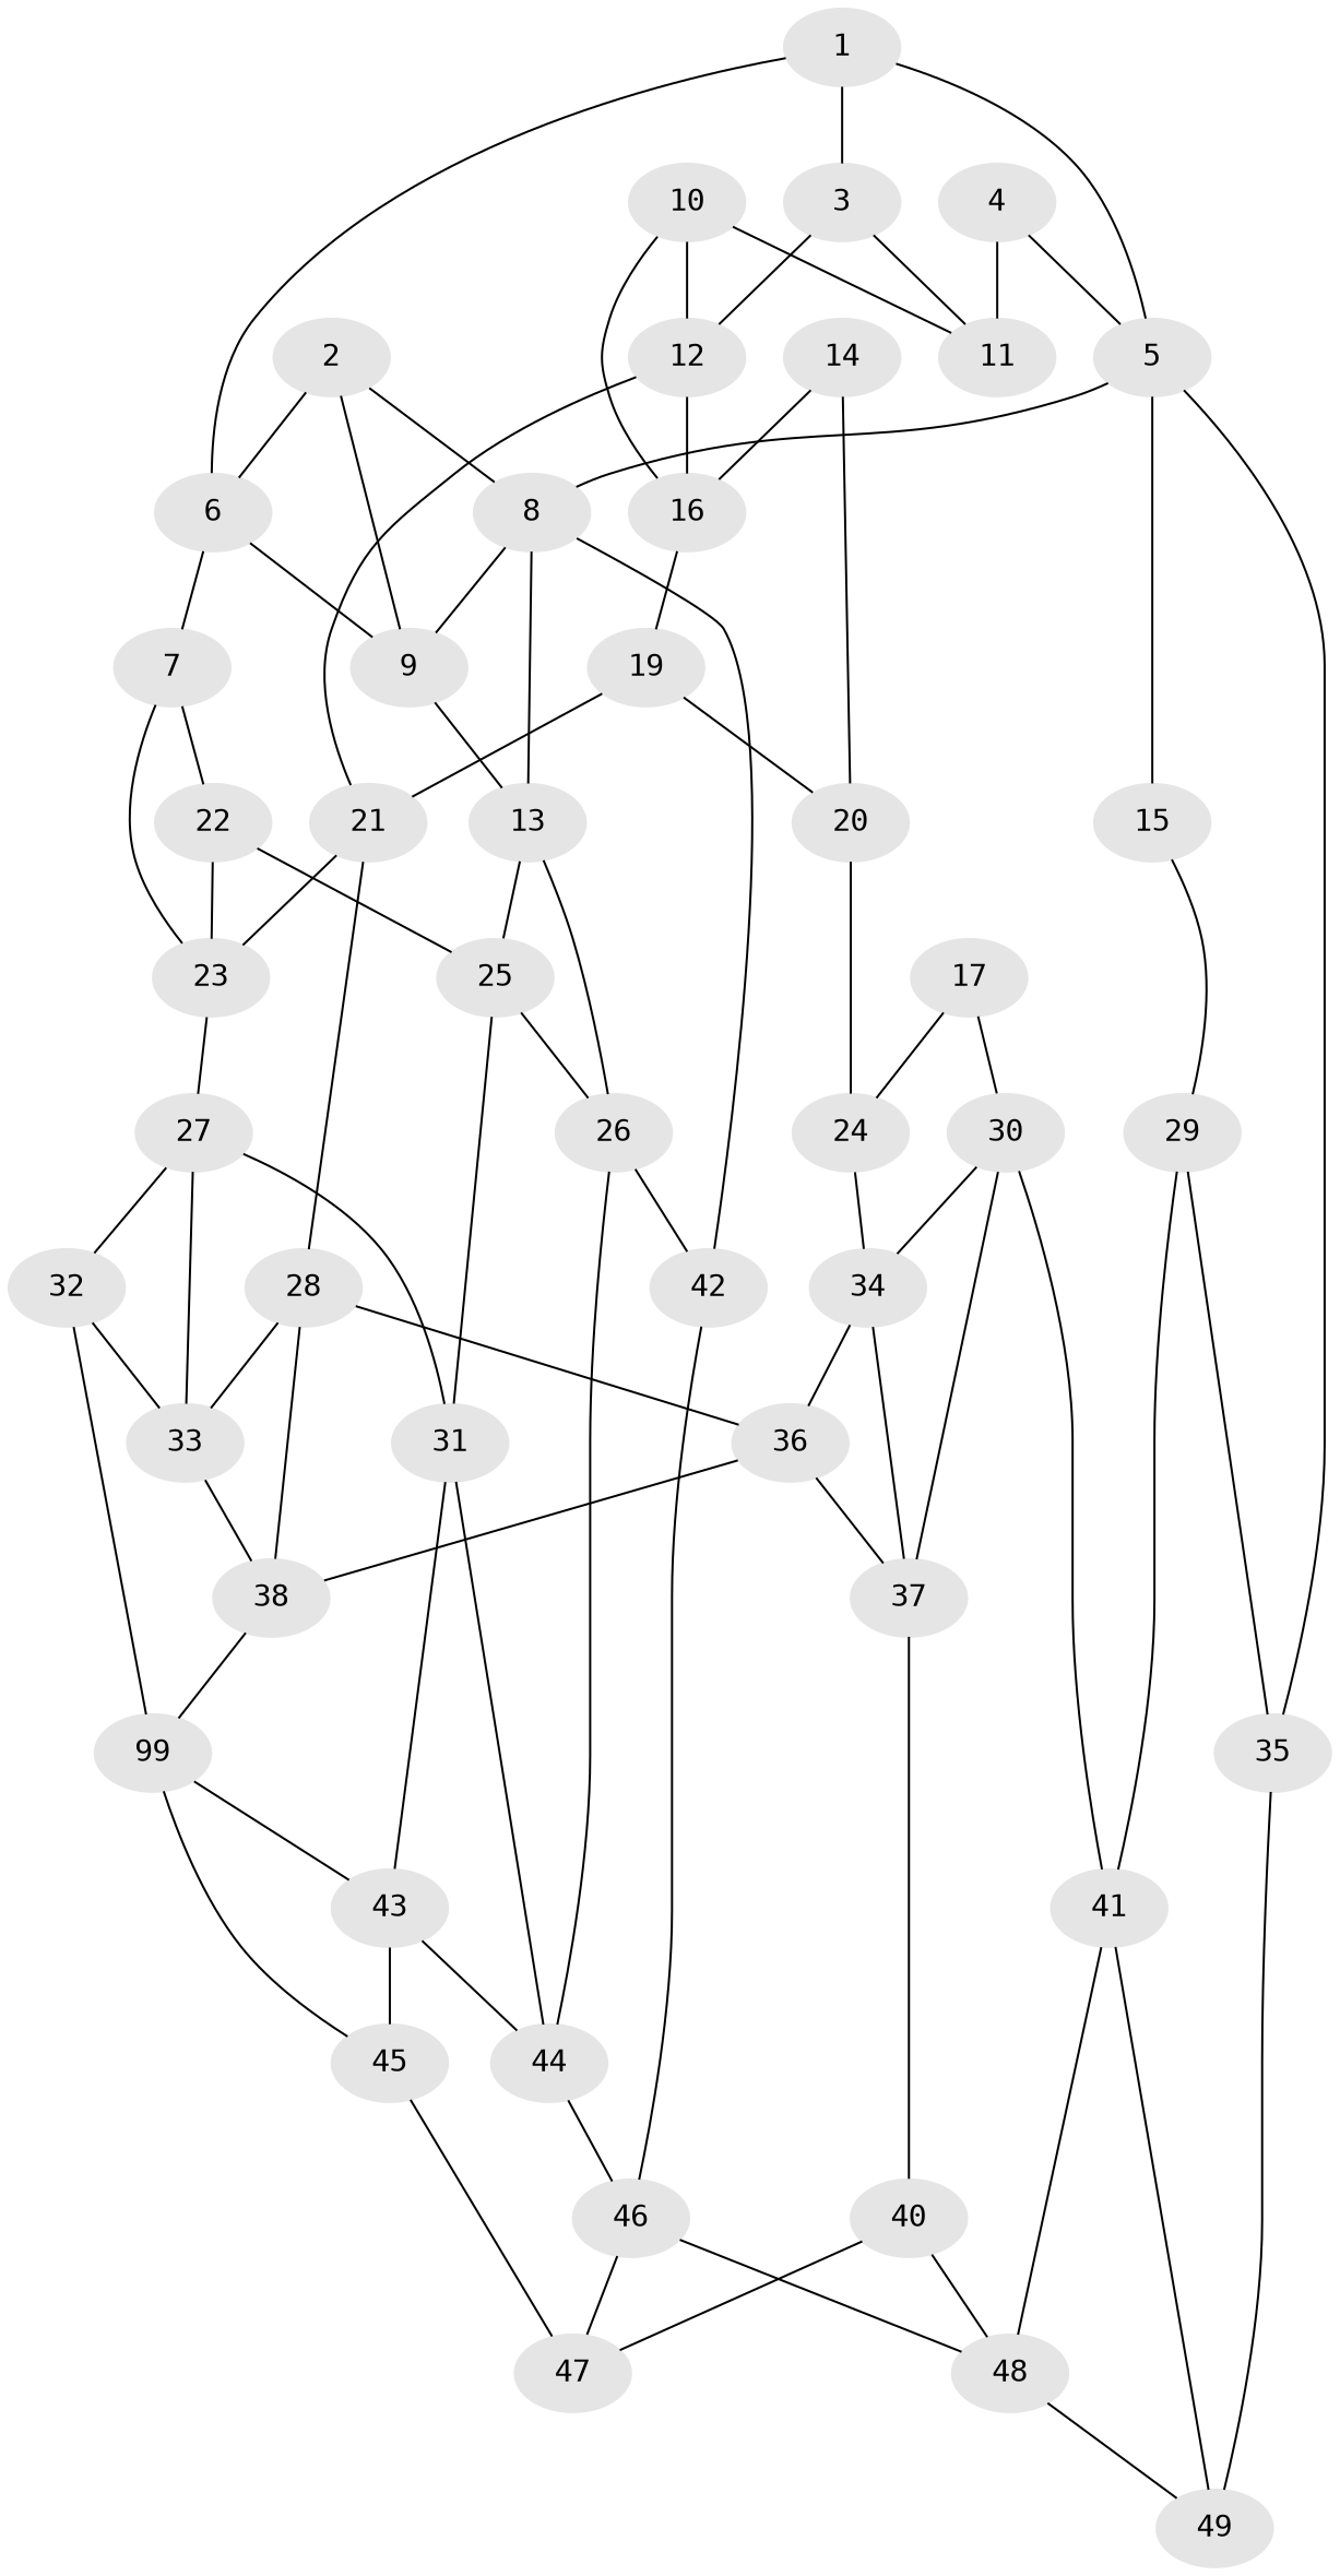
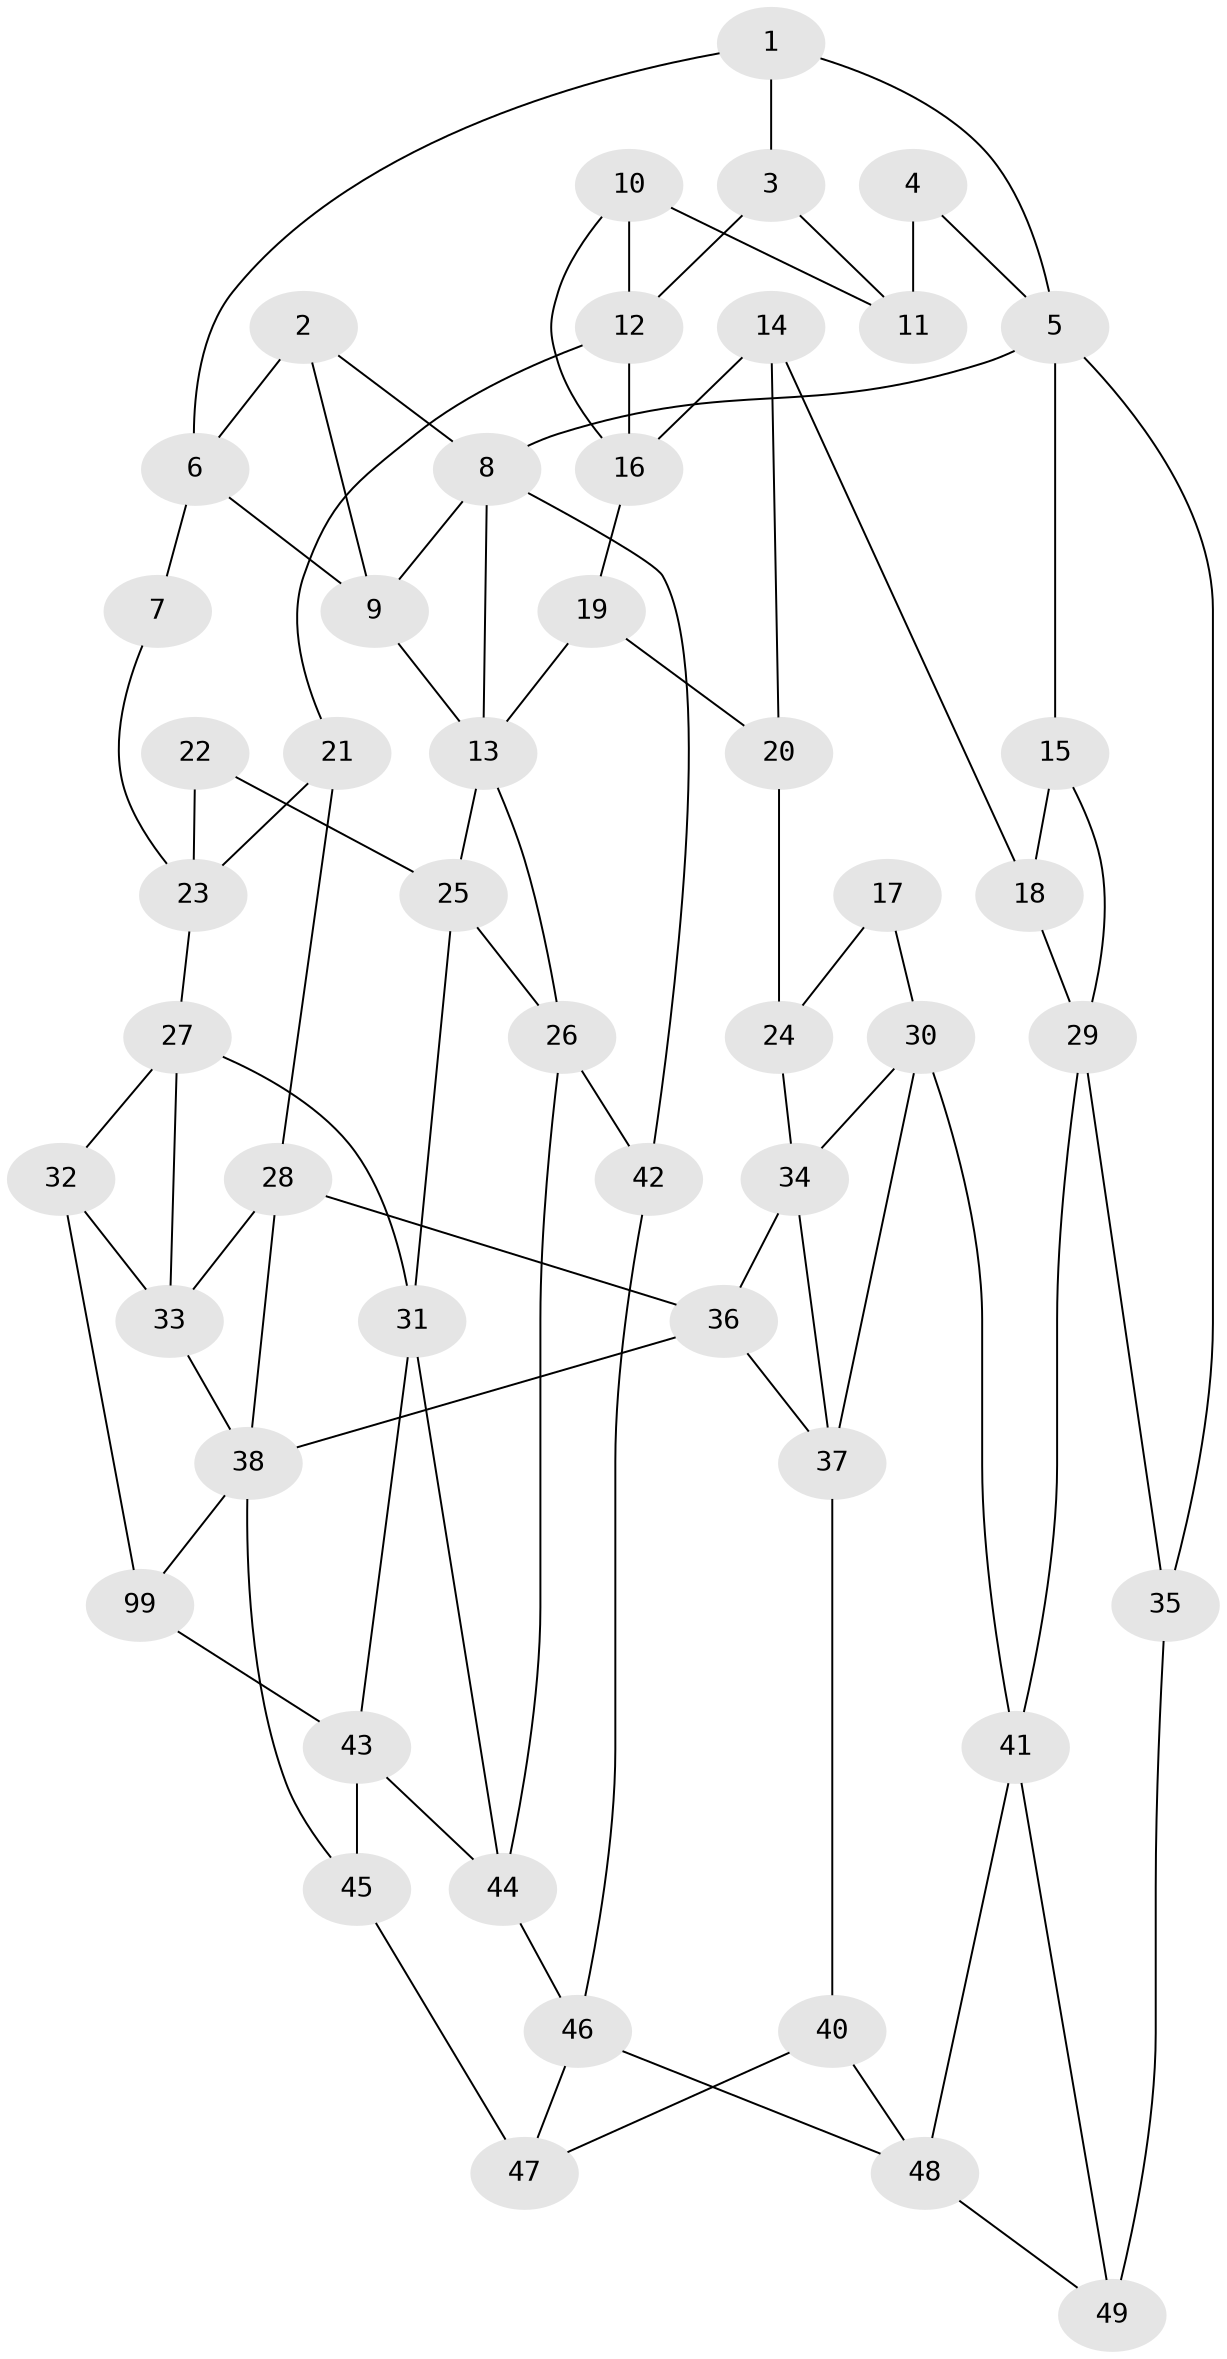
  graph {
    fontname="DejaVu Sans Mono"
    node [color=gray90 fontname="DejaVu Sans Mono" style=filled]
    edge [fontname="DejaVu Sans Mono" weight=1.0]
    1
    3
    5
    6
    11
    12
    8
    15
    35
    9
    7
    2
    13
    42
    16
    21
    4
+   18
    29
    49
    22
    23
    25
    27
    26
    46
    10
    19
    28
    31
    44
    14
    20
    24
    41
    17
    30
    34
    37
    33
    36
    38
    32
    43
    n45 [label=99]
    48
    40
    45
    47
    1 -- 3
    1 -- 5
    1 -- 6
    3 -- 11
    3 -- 12
    5 -- 8
    5 -- 15
    5 -- 35
    6 -- 9
    6 -- 7
    12 -- 16
    12 -- 21
    8 -- 9
    8 -- 13
    8 -- 42
+   15 -- 18
    15 -- 29
    35 -- 49 [weight=2.0]
    9 -- 13
-   7 -- 22
    7 -- 23
    2 -- 6
    2 -- 8
    2 -- 9 [weight=3.0]
    13 -- 25
    13 -- 26
    42 -- 46
    16 -- 19
    21 -- 23
    21 -- 28
    4 -- 5
    4 -- 11 [weight=2.0]
+   18 -- 29
    29 -- 35
    29 -- 41
    22 -- 23
    22 -- 25 [weight=2.0]
    23 -- 27
    25 -- 26
    25 -- 31
    27 -- 31
    27 -- 33
    27 -- 32
    26 -- 42
    26 -- 44
    46 -- 48
    46 -- 47
    10 -- 11
    10 -- 12
    10 -- 16
-   19 -- 21
+   19 -- 13
    19 -- 20
    28 -- 33
    28 -- 36
    28 -- 38
    31 -- 44
    31 -- 43
    44 -- 46
    14 -- 16
+   14 -- 18
    14 -- 20
    20 -- 24 [weight=2.0]
    24 -- 34
    41 -- 49
    41 -- 48
    17 -- 24
    17 -- 30
    30 -- 41
    30 -- 34
    30 -- 37
    34 -- 37
    34 -- 36
    37 -- 40
    33 -- 38
    36 -- 37
    36 -- 38
    38 -- n45
    32 -- 33
    32 -- n45
    43 -- 44
    43 -- 45
    n45 -- 43
-   n45 -- 45
+   38 -- 45
    48 -- 49
    40 -- 48
    40 -- 47
    45 -- 47 [weight=2.0]
  }
